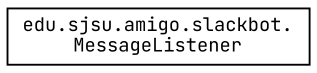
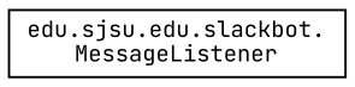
  digraph {
    rankdir=LR
    fontname="JetBrains Mono"
-   n1 [color=black fillcolor=white fontname="JetBrains Mono" fontsize=10 height=0.2 label="edu.sjsu.amigo.slackbot.\lMessageListener" shape=record style=filled width=0.4]
+   n1 [color=black fillcolor=white fontname="JetBrains Mono" fontsize=10 height=0.2 label="edu.sjsu.edu.slackbot.\lMessageListener" shape=record style=filled width=0.4]
  }
